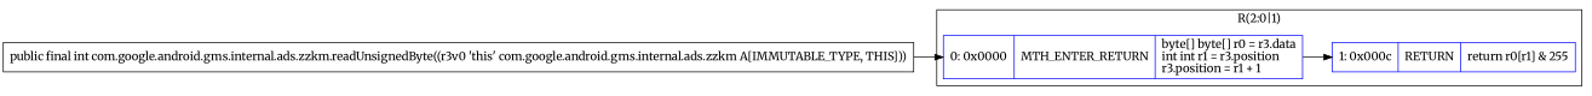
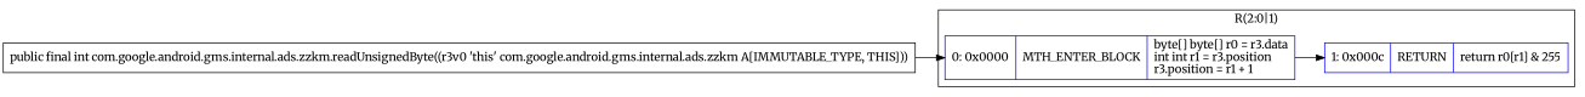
  digraph {
    rankdir=LR
    fontname=Merriweather
    node [color=blue shape=record fontname=Merriweather]
    edge [fontname=Merriweather]
-   n1 [label="{0\:\ 0x0000|MTH_ENTER_RETURN\l|byte[] byte[] r0 = r3.data\lint int r1 = r3.position\lr3.position = r1 + 1\l}"]
+   n1 [label="{0\:\ 0x0000|MTH_ENTER_BLOCK\l|byte[] byte[] r0 = r3.data\lint int r1 = r3.position\lr3.position = r1 + 1\l}"]
    n2 [label="{1\:\ 0x000c|RETURN\l|return r0[r1] & 255\l}"]
    n3 [label="{public final int com.google.android.gms.internal.ads.zzkm.readUnsignedByte((r3v0 'this' com.google.android.gms.internal.ads.zzkm A[IMMUTABLE_TYPE, THIS])) }" color=""]
    subgraph cluster_1 {
      label="R(2:0|1)"
      n1
      n2
    }
    n1 -> n2
    n3 -> n1
  }
